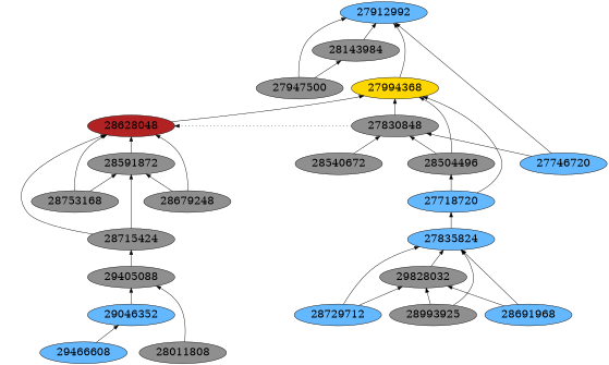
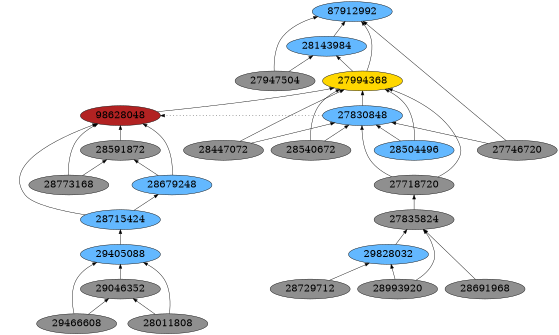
  digraph {
    fontsize=24
    rankdir=BT
    node [fillcolor=grey56 fontsize=24 shape=ellipse style=filled]
    edge [arrowhead=normal color=black constraint=true style=solid]
-   27835824 [fillcolor=steelblue1]
-   29828032
-   28691968 [fillcolor=steelblue1]
-   28729712 [fillcolor=steelblue1]
-   28993920 [label=28993925]
-   29405088
-   29046352 [fillcolor=steelblue1]
-   29466608 [fillcolor=steelblue1]
+   27835824
+   29828032 [fillcolor=steelblue1]
+   28691968
+   28729712
+   28993920
+   29405088 [fillcolor=steelblue1]
+   29046352
+   29466608
    28011808
-   27912992 [fillcolor=steelblue1]
-   28143984
-   27746720 [fillcolor=steelblue1]
-   27947504 [label=27947500]
+   27912992 [fillcolor=steelblue1 label=87912992]
+   28143984 [fillcolor=steelblue1]
+   27746720
+   27947504
    27994368 [fillcolor=gold]
-   27830848
-   27718720 [fillcolor=steelblue1]
-   28504496
+   27830848 [fillcolor=steelblue1]
+   28447072
+   27718720
+   28504496 [fillcolor=steelblue1]
    28540672
-   28628048 [fillcolor=firebrick]
+   28628048 [fillcolor=firebrick label=98628048]
    28591872
-   28679248
-   28715424
-   28753168
+   28679248 [fillcolor=steelblue1]
+   28715424 [fillcolor=steelblue1]
+   28753168 [label=28773168]
    subgraph sub_1 {
      subgraph sub_2 {
        27835824
        29828032
        28691968
        28729712
        28993920
      }
      subgraph sub_3 {
        29405088
        29046352
        29466608
        28011808
      }
      subgraph sub_4 {
        27912992
        28143984
        27746720
        27947504
        27994368
        27830848
+       28447072
        27718720
        28504496
        28540672
      }
    }
    subgraph sub_5 {
      28628048
      28591872
      28679248
      28715424
      28753168
    }
    27835824 -> 27718720
    29828032 -> 27835824
    28691968 -> 27835824
-   28691968 -> 29828032
-   28729712 -> 27835824
    28729712 -> 29828032
    28993920 -> 27835824
    28993920 -> 29828032
    29405088 -> 28715424
    29046352 -> 29405088
+   29466608 -> 29405088
    29466608 -> 29046352
    28011808 -> 29405088
+   28011808 -> 29046352
    28143984 -> 27912992
    27746720 -> 27912992
    27746720 -> 27830848
    27947504 -> 27912992
    27947504 -> 28143984
    27994368 -> 27912992
+   27994368 -> 28143984
    27830848 -> 27994368
    27830848 -> 28628048 [constraint=false style=dotted]
+   28447072 -> 27994368
+   28447072 -> 27830848
    27718720 -> 27994368
-   27718720 -> 28504496
+   27718720 -> 27830848
    28504496 -> 27994368
    28504496 -> 27830848
+   28540672 -> 27994368
    28540672 -> 27830848
    28628048 -> 27994368
    28591872 -> 28628048
    28679248 -> 28628048
    28679248 -> 28591872
    28715424 -> 28628048
-   28715424 -> 28591872
+   28715424 -> 28679248
    28753168 -> 28628048
    28753168 -> 28591872
  }
